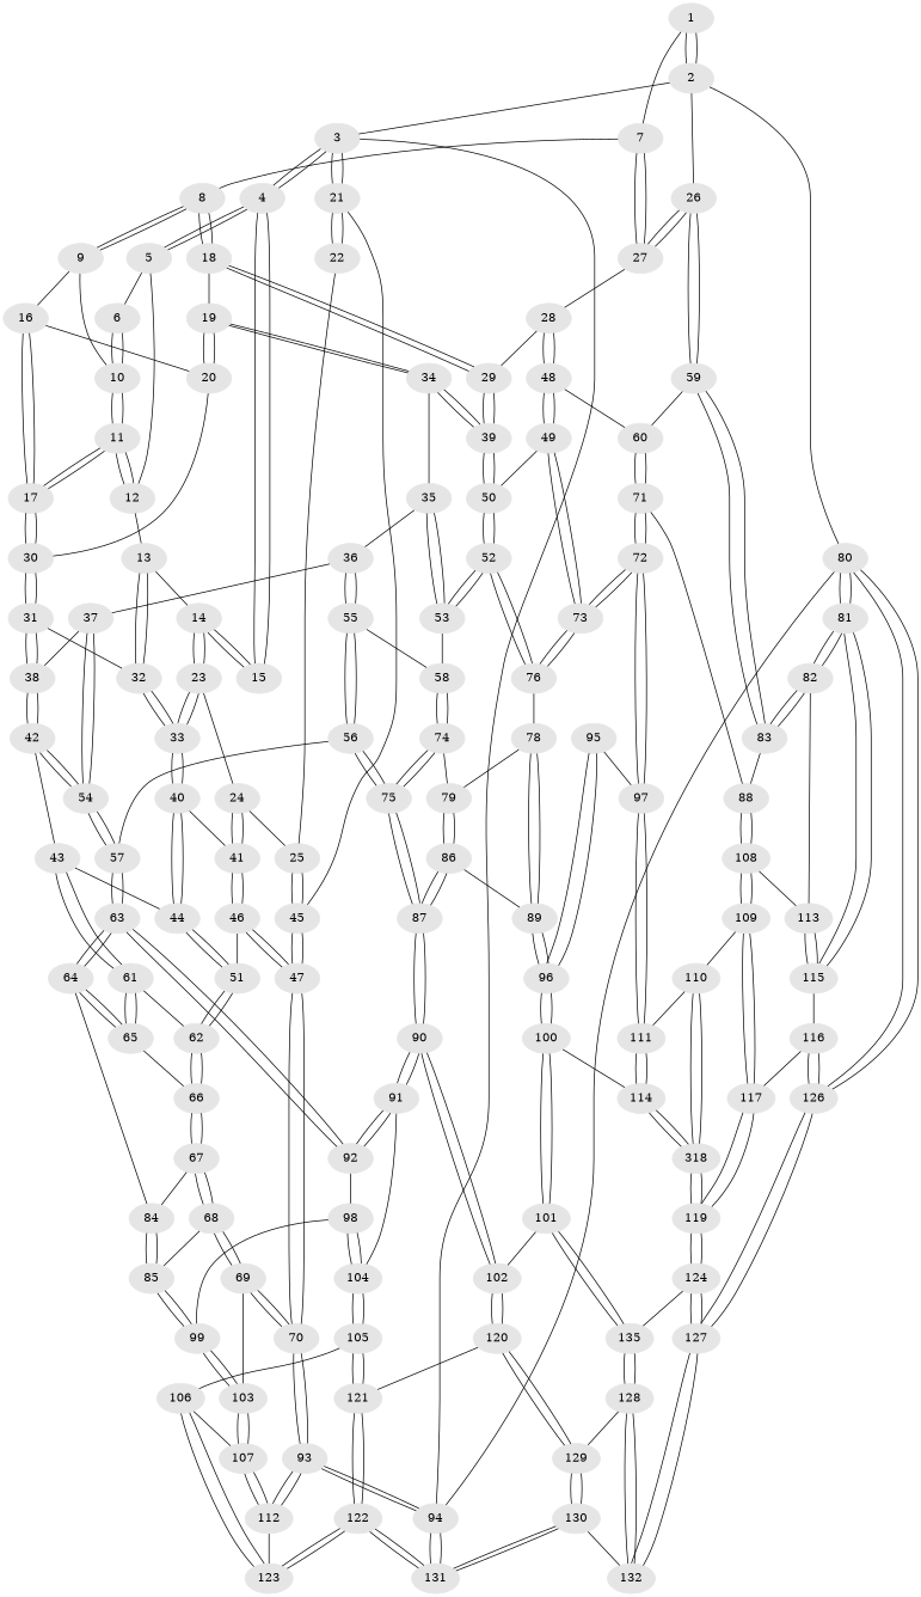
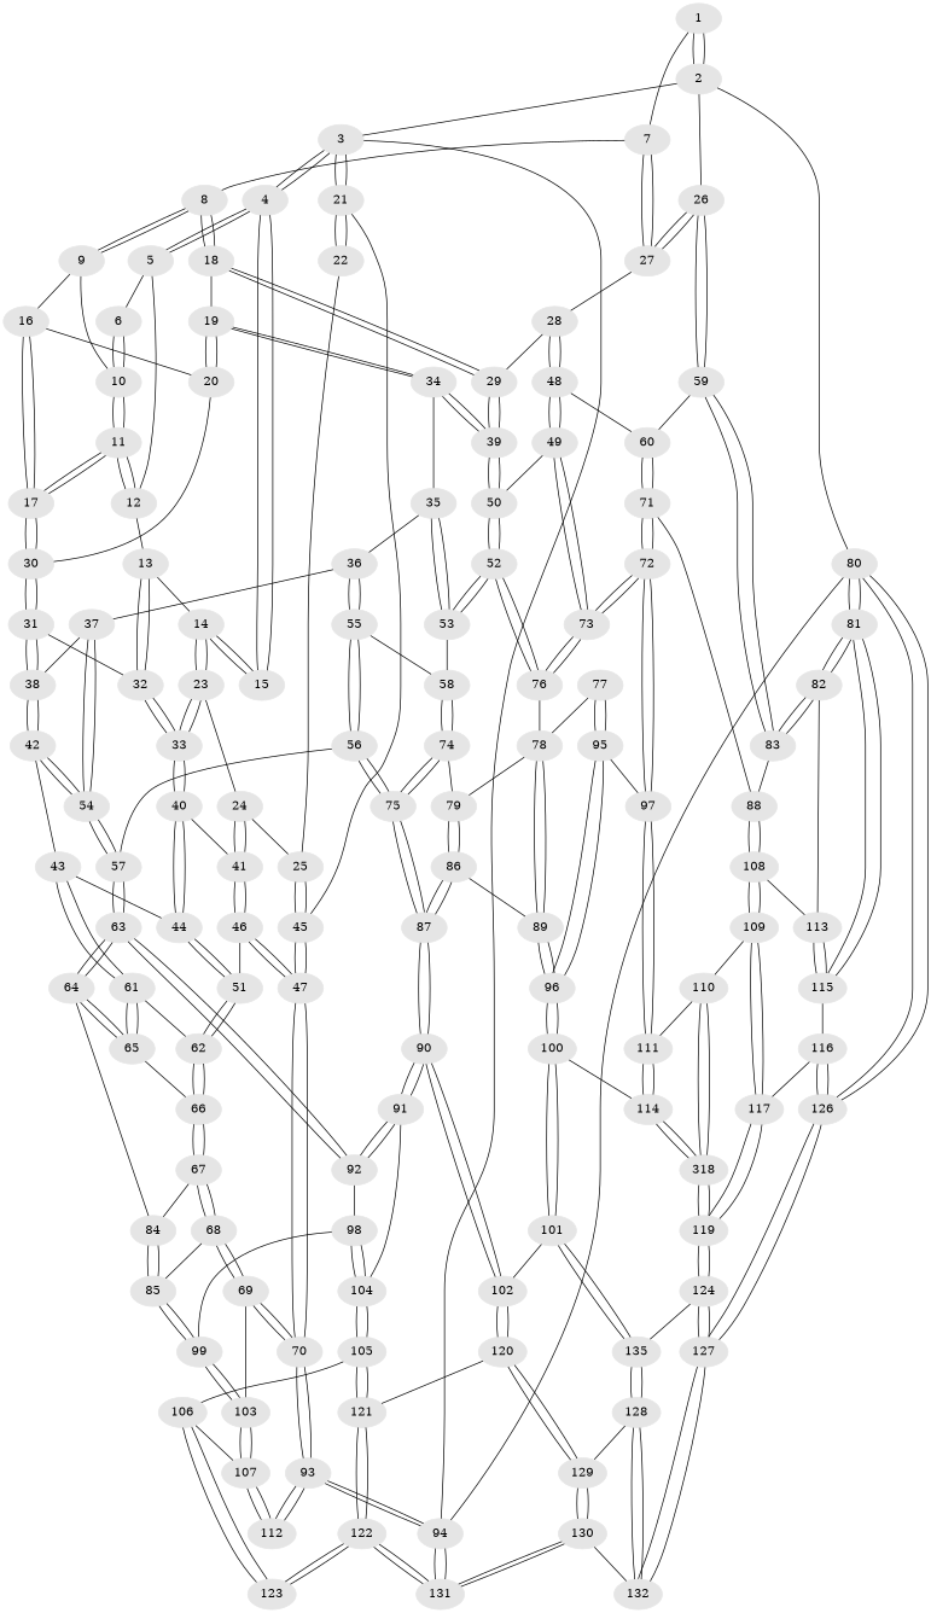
  graph {
    node [color=gray90 style=filled]
    1
    2
    7
    3
    26
    80
    8
    27
    4
    21
    94
    59
    81
    126
    5
    15
    22
    45
    131
    6
    12
    10
    13
    11
    9
    18
    28
    16
    19
    29
    17
    20
    30
    14
    32
    23
    33
    24
    31
    34
    39
    35
    25
    47
    41
    40
    46
    60
    83
    48
    49
    50
    38
    42
    44
    36
    53
    37
    55
    58
    54
    56
    57
    43
    52
    51
    61
    62
    65
    70
    93
    73
    71
    76
    66
    78
    74
    63
    75
    87
    64
    92
    79
    88
    72
    67
    84
    98
    85
    68
    69
    103
    99
    107
    112
    97
    108
    111
    86
    90
+   77
    95
    89
    96
    82
    115
    127
    113
    116
    91
    102
    109
    100
    104
    120
    105
    123
    101
    114
    n120 [label=135]
    n121 [label=318]
    128
    121
    129
    106
    122
    110
    117
    119
    124
    130
    132
    1 -- 2
    1 -- 2
    1 -- 7
    2 -- 3
    2 -- 26
    2 -- 80
    7 -- 8
    7 -- 27
    7 -- 27
    3 -- 4
    3 -- 4
    3 -- 21
    3 -- 21
    3 -- 94
    26 -- 27
    26 -- 27
    26 -- 59
    26 -- 59
    80 -- 94
    80 -- 81
    80 -- 81
    80 -- 126
    80 -- 126
    8 -- 9
    8 -- 9
    8 -- 18
    8 -- 18
    27 -- 28
    4 -- 5
    4 -- 5
    4 -- 15
    4 -- 15
    21 -- 22
    21 -- 22
    21 -- 45
    94 -- 131
    94 -- 131
    59 -- 60
    59 -- 83
    59 -- 83
    81 -- 82
    81 -- 82
    81 -- 115
    81 -- 115
    126 -- 127
    126 -- 127
    5 -- 6
    5 -- 12
    22 -- 25
    45 -- 47
    45 -- 47
    6 -- 10
    6 -- 10
    12 -- 13
    10 -- 11
    10 -- 11
    13 -- 14
    13 -- 32
    13 -- 32
    11 -- 12
    11 -- 12
    11 -- 17
    11 -- 17
    9 -- 10
    9 -- 16
    18 -- 19
    18 -- 29
    18 -- 29
    28 -- 29
    28 -- 48
    28 -- 48
    16 -- 17
    16 -- 17
    16 -- 20
    19 -- 20
    19 -- 20
    19 -- 34
    19 -- 34
    29 -- 39
    29 -- 39
    17 -- 30
    17 -- 30
    20 -- 30
    30 -- 31
    30 -- 31
    14 -- 15
    14 -- 15
    14 -- 23
    14 -- 23
    32 -- 33
    32 -- 33
    23 -- 33
    23 -- 33
    23 -- 24
    33 -- 40
    33 -- 40
    24 -- 25
    24 -- 41
    24 -- 41
    31 -- 32
    31 -- 38
    31 -- 38
    34 -- 39
    34 -- 39
    34 -- 35
    39 -- 50
    39 -- 50
    35 -- 36
    35 -- 53
    35 -- 53
    25 -- 45
    25 -- 45
    47 -- 70
    47 -- 70
    41 -- 46
    41 -- 46
    40 -- 41
    40 -- 44
    40 -- 44
    46 -- 47
    46 -- 47
    46 -- 51
    60 -- 71
    60 -- 71
    83 -- 88
    48 -- 60
    48 -- 49
    48 -- 49
    49 -- 50
    49 -- 73
    49 -- 73
    50 -- 52
    50 -- 52
    38 -- 42
    38 -- 42
    42 -- 54
    42 -- 54
    42 -- 43
    44 -- 51
    44 -- 51
    36 -- 37
    36 -- 55
    36 -- 55
    53 -- 58
    37 -- 38
    37 -- 54
    37 -- 54
    55 -- 58
    55 -- 56
    55 -- 56
    58 -- 74
    58 -- 74
    54 -- 57
    54 -- 57
    56 -- 57
    56 -- 75
    56 -- 75
    57 -- 63
    57 -- 63
    43 -- 44
    43 -- 61
    43 -- 61
    52 -- 53
    52 -- 53
    52 -- 76
    52 -- 76
    51 -- 62
    51 -- 62
    61 -- 62
    61 -- 65
    61 -- 65
    62 -- 66
    62 -- 66
    65 -- 66
    70 -- 93
    70 -- 93
    93 -- 94
    93 -- 94
    93 -- 112
    93 -- 112
    73 -- 76
    73 -- 76
    71 -- 88
    71 -- 72
    71 -- 72
    76 -- 78
    66 -- 67
    66 -- 67
    78 -- 79
    78 -- 89
    78 -- 89
    74 -- 75
    74 -- 75
    74 -- 79
    63 -- 64
    63 -- 64
    63 -- 92
    63 -- 92
    75 -- 87
    75 -- 87
    87 -- 90
    87 -- 90
    64 -- 65
    64 -- 65
    64 -- 84
    92 -- 98
    79 -- 86
    79 -- 86
    88 -- 108
    88 -- 108
    72 -- 73
    72 -- 73
    72 -- 97
    72 -- 97
    67 -- 84
    67 -- 68
    67 -- 68
    84 -- 85
    84 -- 85
    98 -- 99
    98 -- 104
    98 -- 104
    85 -- 99
    85 -- 99
    68 -- 85
    68 -- 69
    68 -- 69
    69 -- 70
    69 -- 70
    69 -- 103
    103 -- 107
    103 -- 107
    99 -- 103
    99 -- 103
    107 -- 112
    107 -- 112
-   112 -- 123
    97 -- 111
    97 -- 111
    108 -- 113
    108 -- 109
    108 -- 109
    111 -- 114
    111 -- 114
    86 -- 87
    86 -- 87
    86 -- 89
    90 -- 91
    90 -- 91
    90 -- 102
    90 -- 102
+   77 -- 78
+   77 -- 95
+   77 -- 95
    95 -- 97
    95 -- 96
    95 -- 96
    89 -- 96
    89 -- 96
    96 -- 100
    96 -- 100
    82 -- 83
    82 -- 83
    82 -- 113
    115 -- 116
    127 -- 132
    127 -- 132
    113 -- 115
    113 -- 115
    116 -- 126
    116 -- 126
    116 -- 117
    91 -- 92
    91 -- 92
    91 -- 104
    102 -- 120
    102 -- 120
    109 -- 110
    109 -- 117
    109 -- 117
    100 -- 101
    100 -- 101
    100 -- 114
    104 -- 105
    104 -- 105
    120 -- 121
    120 -- 129
    120 -- 129
    105 -- 121
    105 -- 121
    105 -- 106
    101 -- 102
    101 -- n120
    101 -- n120
    114 -- n121
    114 -- n121
    n120 -- 128
    n120 -- 128
    n121 -- 119
    n121 -- 119
    128 -- 129
    128 -- 132
    128 -- 132
    121 -- 122
    121 -- 122
    129 -- 130
    129 -- 130
    106 -- 107
    106 -- 123
    106 -- 123
    122 -- 131
    122 -- 131
    122 -- 123
    122 -- 123
    110 -- 111
    110 -- n121
    110 -- n121
    117 -- 119
    117 -- 119
    119 -- 124
    119 -- 124
    124 -- 127
    124 -- 127
    124 -- n120
    130 -- 131
    130 -- 131
    130 -- 132
  }
